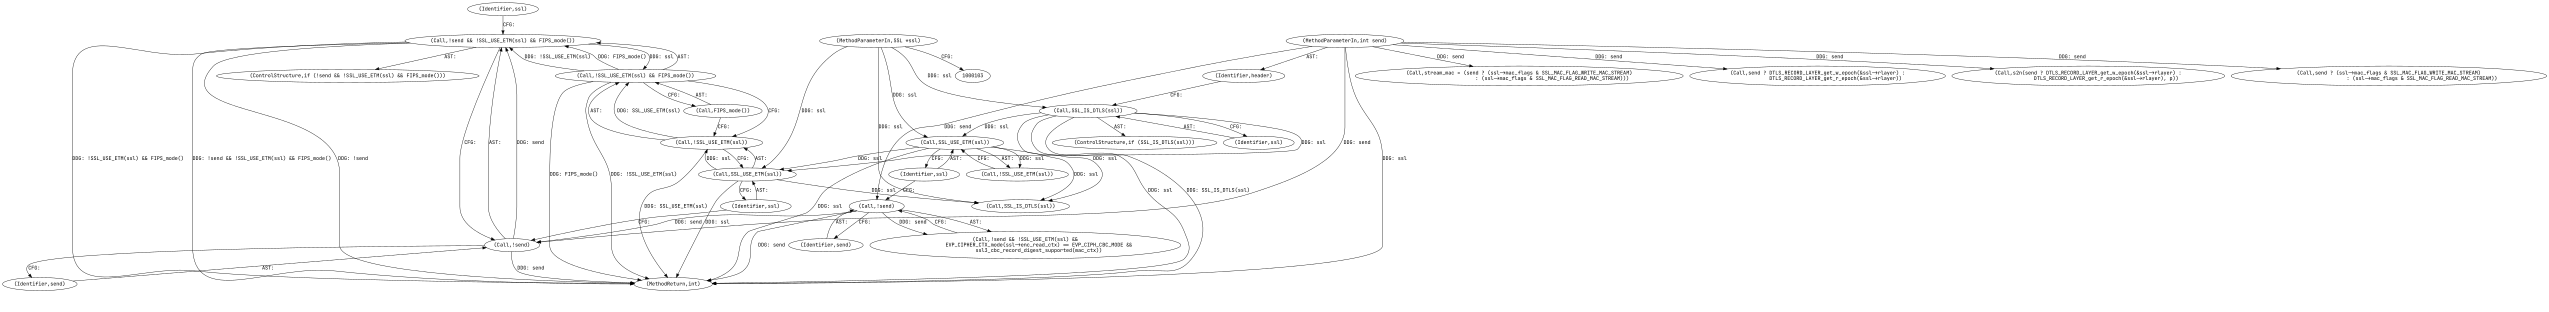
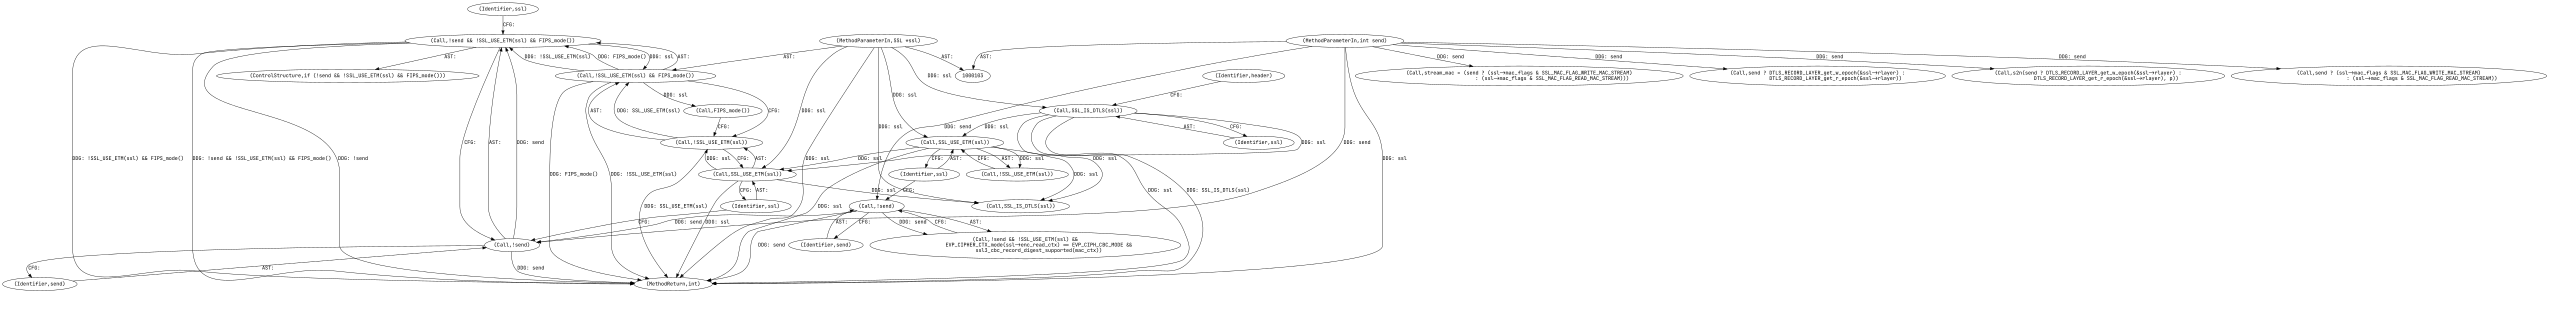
  digraph {
    fontname="JetBrains Mono"
    node [fontname="JetBrains Mono"]
    edge [fontname="JetBrains Mono"]
    n1 [label="(Call,!send && !SSL_USE_ETM(ssl) && FIPS_mode())"]
    n2 [label="(Call,!send)"]
    n3 [label="(Call,!SSL_USE_ETM(ssl) && FIPS_mode())"]
    n4 [label="(ControlStructure,if (!send && !SSL_USE_ETM(ssl) && FIPS_mode()))"]
    n5 [label="(MethodReturn,int)"]
    n6 [label="(Identifier,send)"]
    n7 [label="(Call,!SSL_USE_ETM(ssl))"]
    n8 [label="(Call,FIPS_mode())"]
    n9 [label="(Call,!send)"]
    n10 [label="(Identifier,send)"]
    n11 [label="(Call,!send && !SSL_USE_ETM(ssl) &&\n         EVP_CIPHER_CTX_mode(ssl->enc_read_ctx) == EVP_CIPH_CBC_MODE &&\n         ssl3_cbc_record_digest_supported(mac_ctx))"]
    n12 [label="(MethodParameterIn,int send)"]
    n13 [label="(Call,stream_mac = (send ? (ssl->mac_flags & SSL_MAC_FLAG_WRITE_MAC_STREAM)\n                      : (ssl->mac_flags & SSL_MAC_FLAG_READ_MAC_STREAM)))"]
    n14 [label="(Call,send ? DTLS_RECORD_LAYER_get_w_epoch(&ssl->rlayer) :\n            DTLS_RECORD_LAYER_get_r_epoch(&ssl->rlayer))"]
    n15 [label="(Call,s2n(send ? DTLS_RECORD_LAYER_get_w_epoch(&ssl->rlayer) :\n            DTLS_RECORD_LAYER_get_r_epoch(&ssl->rlayer), p))"]
    n16 [label="(Call,send ? (ssl->mac_flags & SSL_MAC_FLAG_WRITE_MAC_STREAM)\n                      : (ssl->mac_flags & SSL_MAC_FLAG_READ_MAC_STREAM))"]
    1000103
    n18 [label="(Call,SSL_USE_ETM(ssl))"]
    n19 [label="(Identifier,ssl)"]
    n20 [label="(Call,SSL_IS_DTLS(ssl))"]
    n21 [label="(Call,SSL_USE_ETM(ssl))"]
    n22 [label="(Identifier,ssl)"]
    n23 [label="(Call,!SSL_USE_ETM(ssl))"]
    n24 [label="(Call,SSL_IS_DTLS(ssl))"]
-   n25 [label="(ControlStructure,if (SSL_IS_DTLS(ssl)))"]
    n26 [label="(Identifier,ssl)"]
    n27 [label="(MethodParameterIn,SSL *ssl)"]
    n28 [label="(Identifier,header)"]
    n29 [label="(Identifier,ssl)"]
    n1 -> n2 [label="CFG: "]
    n1 -> n3 [label="DDG: ssl"]
    n1 -> n4 [label="AST: "]
    n1 -> n5 [label="DDG: !send && !SSL_USE_ETM(ssl) && FIPS_mode()"]
    n1 -> n5 [label="DDG: !send"]
    n1 -> n5 [label="DDG: !SSL_USE_ETM(ssl) && FIPS_mode()"]
    n2 -> n1 [label="AST: "]
    n2 -> n1 [label="DDG: send"]
    n2 -> n5 [label="DDG: send"]
    n2 -> n6 [label="CFG: "]
    n3 -> n1 [label="AST: "]
    n3 -> n1 [label="DDG: !SSL_USE_ETM(ssl)"]
    n3 -> n1 [label="DDG: FIPS_mode()"]
    n3 -> n5 [label="DDG: FIPS_mode()"]
    n3 -> n5 [label="DDG: !SSL_USE_ETM(ssl)"]
    n3 -> n7 [label="CFG: "]
-   n3 -> n8 [label="CFG: "]
+   n3 -> n8 [label="DDG: ssl"]
    n6 -> n2 [label="AST: "]
    n7 -> n3 [label="AST: "]
    n7 -> n3 [label="DDG: SSL_USE_ETM(ssl)"]
    n7 -> n5 [label="DDG: SSL_USE_ETM(ssl)"]
    n7 -> n18 [label="CFG: "]
-   n8 -> n3 [label="AST: "]
+   n27 -> n3 [label="AST: "]
    n8 -> n7 [label="CFG: "]
    n9 -> n2 [label="DDG: send"]
    n9 -> n5 [label="DDG: send"]
    n9 -> n10 [label="CFG: "]
    n9 -> n11 [label="AST: "]
    n9 -> n11 [label="DDG: send"]
    n10 -> n9 [label="AST: "]
    n11 -> n9 [label="CFG: "]
    n12 -> n2 [label="DDG: send"]
    n12 -> n5 [label="DDG: ssl"]
    n12 -> n9 [label="DDG: send"]
    n12 -> n13 [label="DDG: send"]
    n12 -> n14 [label="DDG: send"]
    n12 -> n15 [label="DDG: send"]
    n12 -> n16 [label="DDG: send"]
-   n12 -> n28 [label="AST: "]
+   n12 -> 1000103 [label="AST: "]
    n18 -> n5 [label="DDG: ssl"]
    n18 -> n7 [label="AST: "]
    n18 -> n7 [label="DDG: ssl"]
    n18 -> n19 [label="CFG: "]
    n18 -> n20 [label="DDG: ssl"]
    n19 -> n2 [label="CFG: "]
    n19 -> n18 [label="AST: "]
    n21 -> n5 [label="DDG: ssl"]
    n21 -> n18 [label="DDG: ssl"]
    n21 -> n20 [label="DDG: ssl"]
    n21 -> n22 [label="CFG: "]
    n21 -> n23 [label="AST: "]
    n21 -> n23 [label="DDG: ssl"]
    n22 -> n9 [label="CFG: "]
    n22 -> n21 [label="AST: "]
    n23 -> n21 [label="CFG: "]
    n24 -> n5 [label="DDG: ssl"]
    n24 -> n5 [label="DDG: SSL_IS_DTLS(ssl)"]
    n24 -> n18 [label="DDG: ssl"]
    n24 -> n20 [label="DDG: ssl"]
    n24 -> n21 [label="DDG: ssl"]
-   n24 -> n25 [label="AST: "]
    n24 -> n26 [label="CFG: "]
    n26 -> n24 [label="AST: "]
-   n27 -> 1000103 [label="CFG: "]
+   n27 -> n5 [label="DDG: ssl"]
+   n27 -> 1000103 [label="AST: "]
    n27 -> n18 [label="DDG: ssl"]
    n27 -> n20 [label="DDG: ssl"]
    n27 -> n21 [label="DDG: ssl"]
    n27 -> n24 [label="DDG: ssl"]
    n28 -> n24 [label="CFG: "]
    n29 -> n1 [label="CFG: "]
  }
